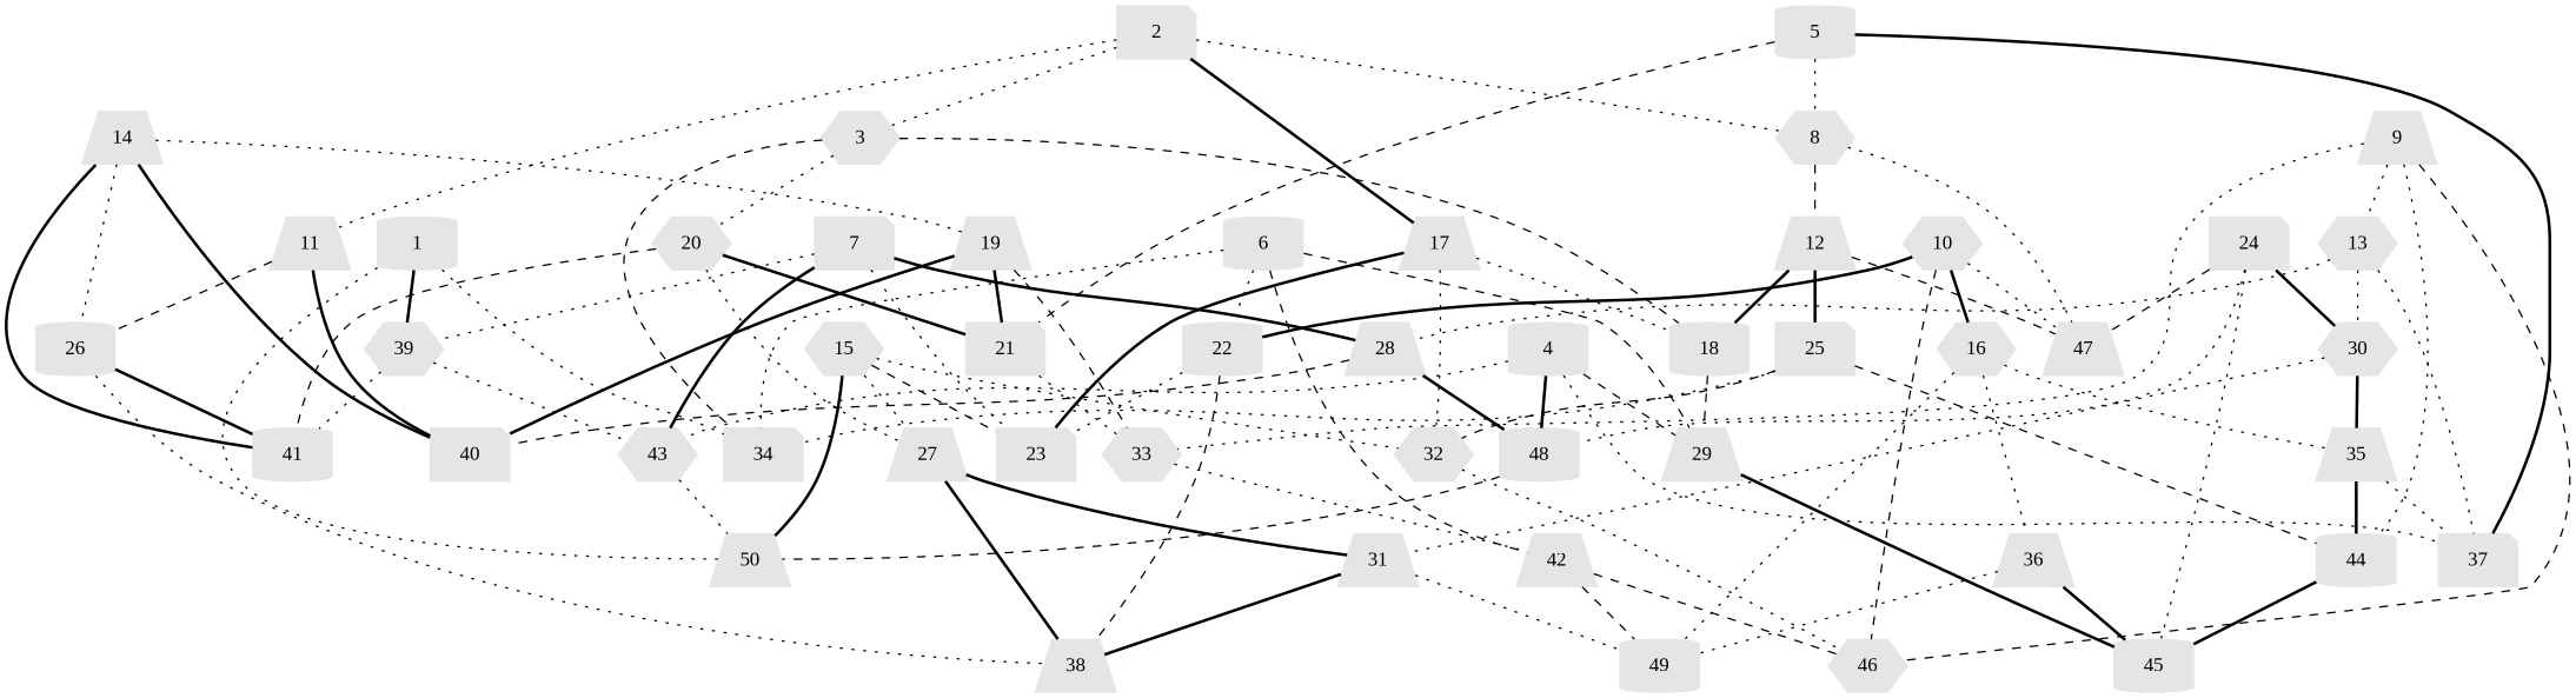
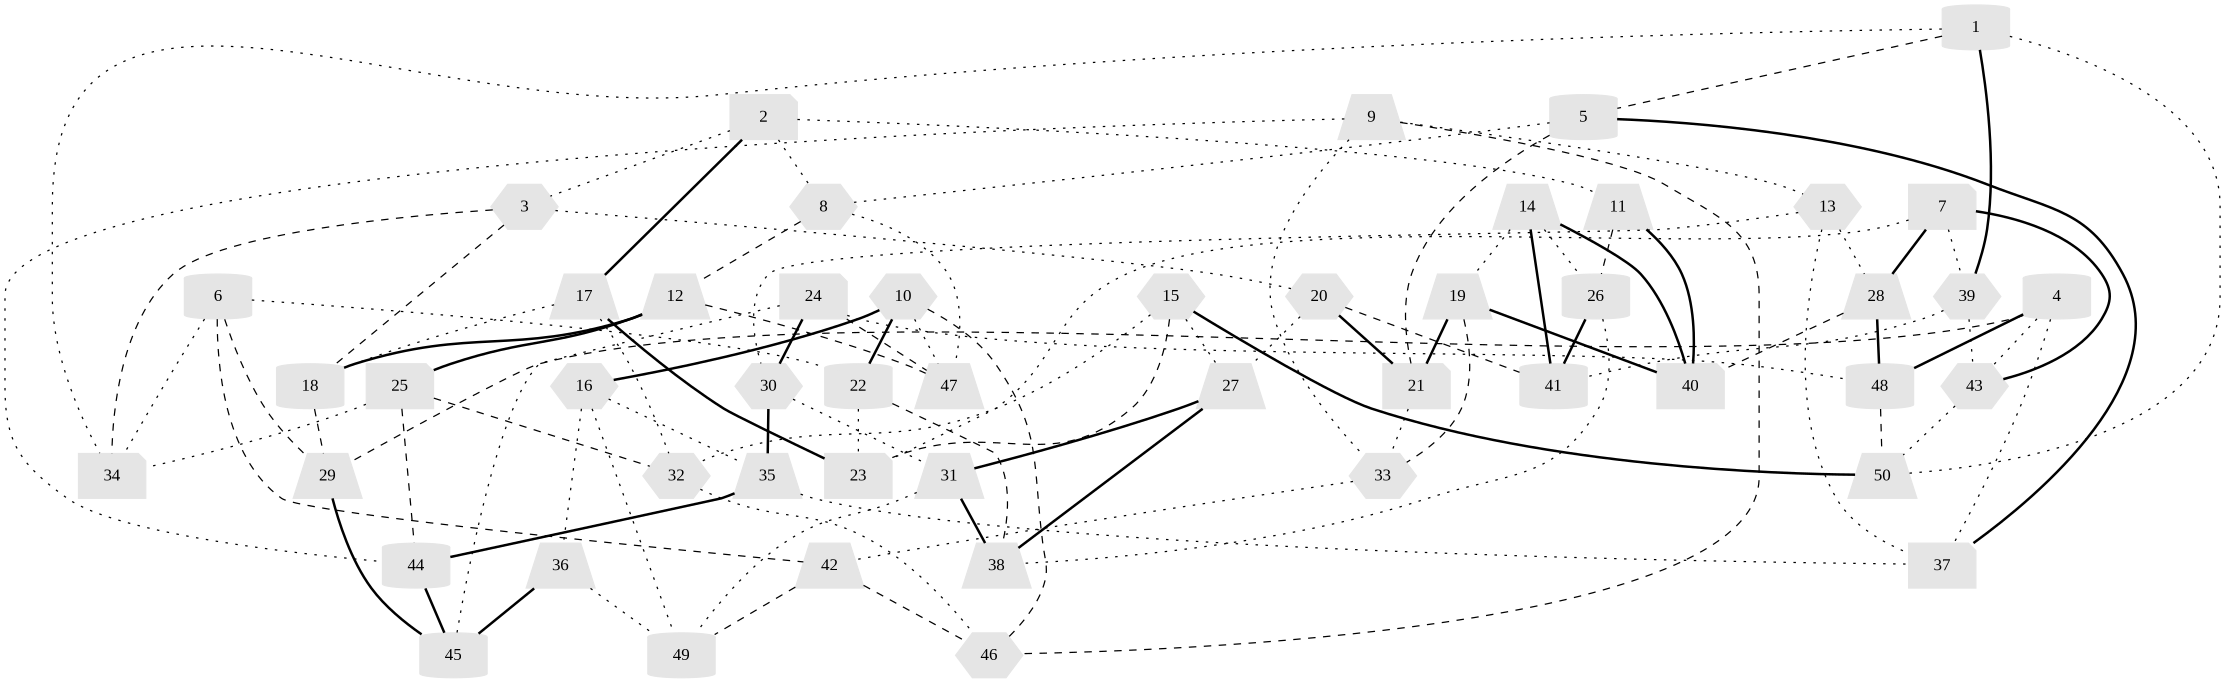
  graph {
    fontname="Liberation Serif"
    node [color=gray90 fontname="Liberation Serif" shape=trapezium style=filled]
    edge [fontname="Liberation Serif" style=dotted]
    1 [shape=cylinder]
    5 [shape=cylinder]
    34 [shape=note]
    39 [shape=hexagon]
    50
    8 [shape=hexagon]
    37 [shape=note]
    21 [shape=note]
    43 [shape=hexagon]
    41 [shape=cylinder]
    2 [shape=note]
    3 [shape=hexagon]
    11
    17
    18 [shape=cylinder]
    20 [shape=hexagon]
    12
    47
    26 [shape=cylinder]
    40 [shape=note]
    23 [shape=note]
    32 [shape=hexagon]
    29
    27
    4 [shape=cylinder]
    48 [shape=cylinder]
    45 [shape=cylinder]
    33 [shape=hexagon]
    6 [shape=cylinder]
    22 [shape=cylinder]
    42
    38
    46 [shape=hexagon]
    49 [shape=cylinder]
    7 [shape=note]
    28
    25 [shape=note]
    13 [shape=hexagon]
    9
    44 [shape=cylinder]
    30 [shape=hexagon]
    10 [shape=hexagon]
    16 [shape=hexagon]
    36
    35
    31
    14
    19
    15 [shape=hexagon]
    24 [shape=note]
+   1 -- 5 [style=dashed]
    1 -- 34
    1 -- 39 [style=bold]
    1 -- 50
    5 -- 8
    5 -- 37 [style=bold]
    5 -- 21 [style=dashed]
    39 -- 43
    39 -- 41
    8 -- 12 [style=dashed]
    8 -- 47
    21 -- 33
    43 -- 50
    2 -- 8
    2 -- 3
    2 -- 11
    2 -- 17 [style=bold]
    3 -- 34 [style=dashed]
    3 -- 18 [style=dashed]
    3 -- 20
    11 -- 26 [style=dashed]
    11 -- 40 [style=bold]
    17 -- 18
    17 -- 23 [style=bold]
    17 -- 32
    18 -- 29 [style=dashed]
    20 -- 21 [style=bold]
    20 -- 41 [style=dashed]
    20 -- 27
    12 -- 18 [style=bold]
    12 -- 47 [style=dashed]
    12 -- 25 [style=bold]
    26 -- 41 [style=bold]
    26 -- 38
    32 -- 46
    29 -- 45 [style=bold]
    27 -- 38 [style=bold]
    27 -- 31 [style=bold]
    4 -- 37
    4 -- 43
    4 -- 29 [style=dashed]
    4 -- 48 [style=bold]
    48 -- 50 [style=dashed]
    33 -- 42
    6 -- 34
    6 -- 29 [style=dashed]
    6 -- 22
    6 -- 42 [style=dashed]
    22 -- 23
    22 -- 38 [style=dashed]
    42 -- 46 [style=dashed]
    42 -- 49 [style=dashed]
    7 -- 39
    7 -- 43 [style=bold]
    7 -- 23
    7 -- 28 [style=bold]
    28 -- 40 [style=dashed]
    28 -- 48 [style=bold]
    25 -- 34
    25 -- 32 [style=dashed]
    25 -- 44 [style=dashed]
    13 -- 37
    13 -- 28
    13 -- 30
    9 -- 33
    9 -- 46 [style=dashed]
    9 -- 13
    9 -- 44
    44 -- 45 [style=bold]
    30 -- 35 [style=bold]
    30 -- 31
    10 -- 47
    10 -- 22 [style=bold]
    10 -- 46 [style=dashed]
    10 -- 16 [style=bold]
    16 -- 49
    16 -- 36
    16 -- 35
    36 -- 45 [style=bold]
    36 -- 49
    35 -- 37
    35 -- 44 [style=bold]
    31 -- 38 [style=bold]
    31 -- 49
    14 -- 41 [style=bold]
    14 -- 26
    14 -- 40 [style=bold]
    14 -- 19
    19 -- 21 [style=bold]
    19 -- 40 [style=bold]
    19 -- 33 [style=dashed]
    15 -- 50 [style=bold]
    15 -- 23 [style=dashed]
    15 -- 32
    15 -- 27
    24 -- 47 [style=dashed]
    24 -- 48
    24 -- 45
    24 -- 30 [style=bold]
  }
